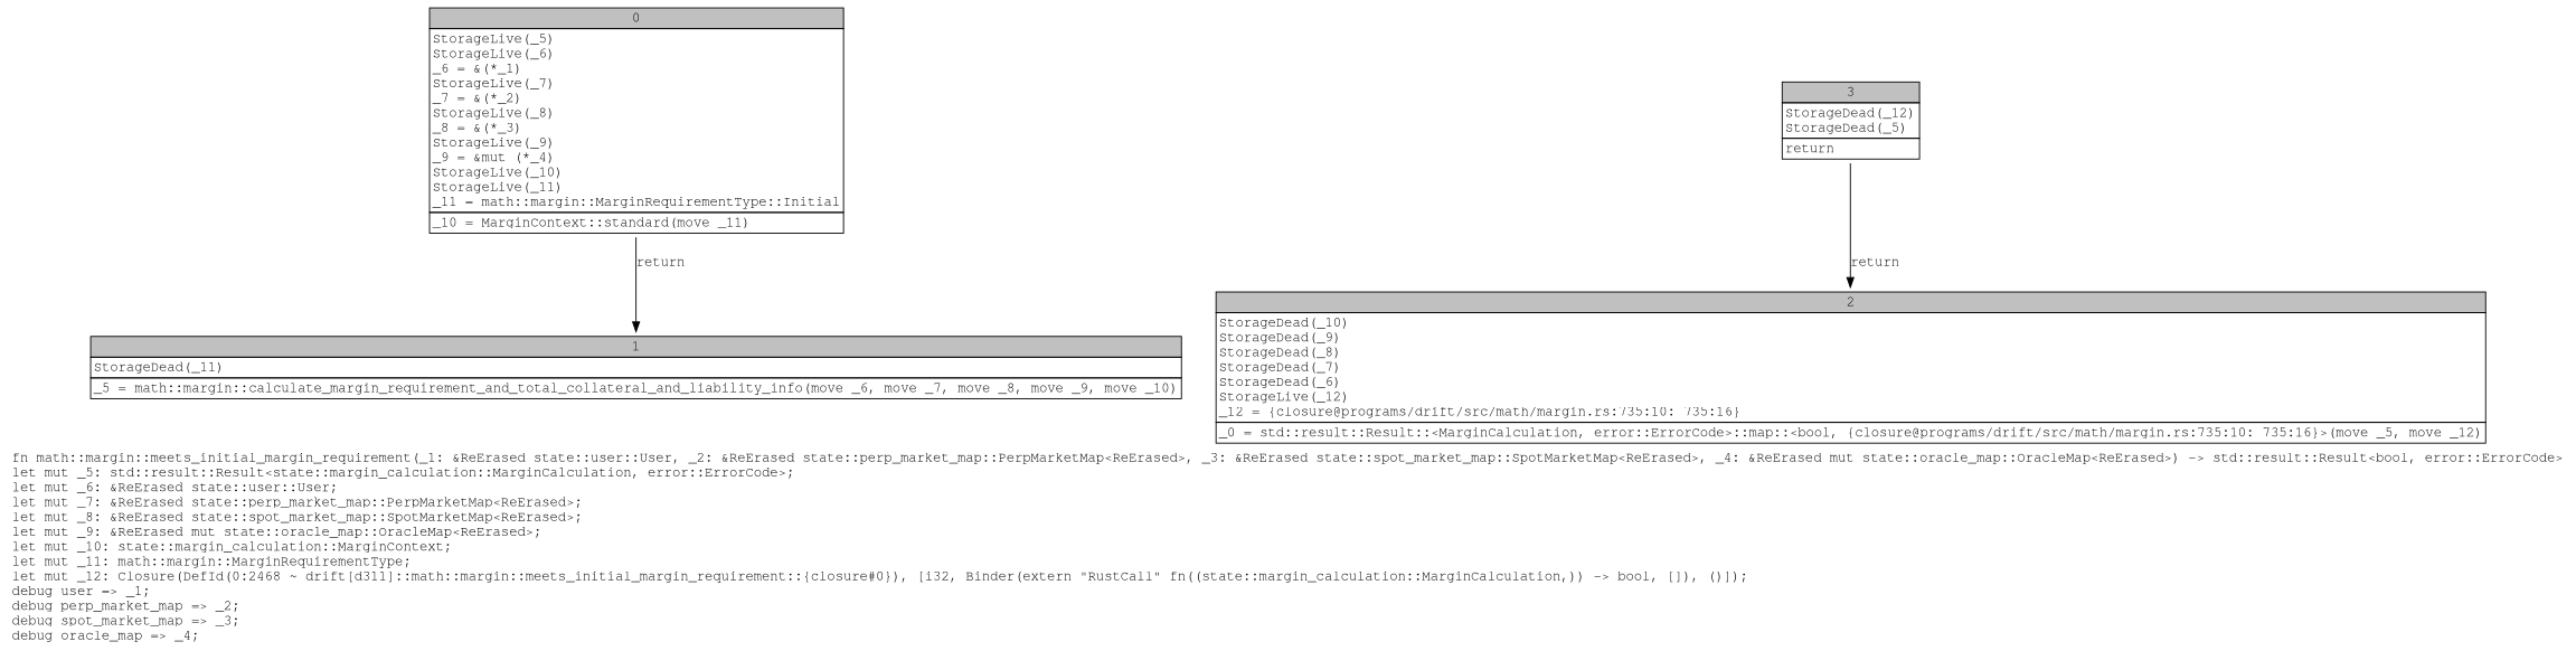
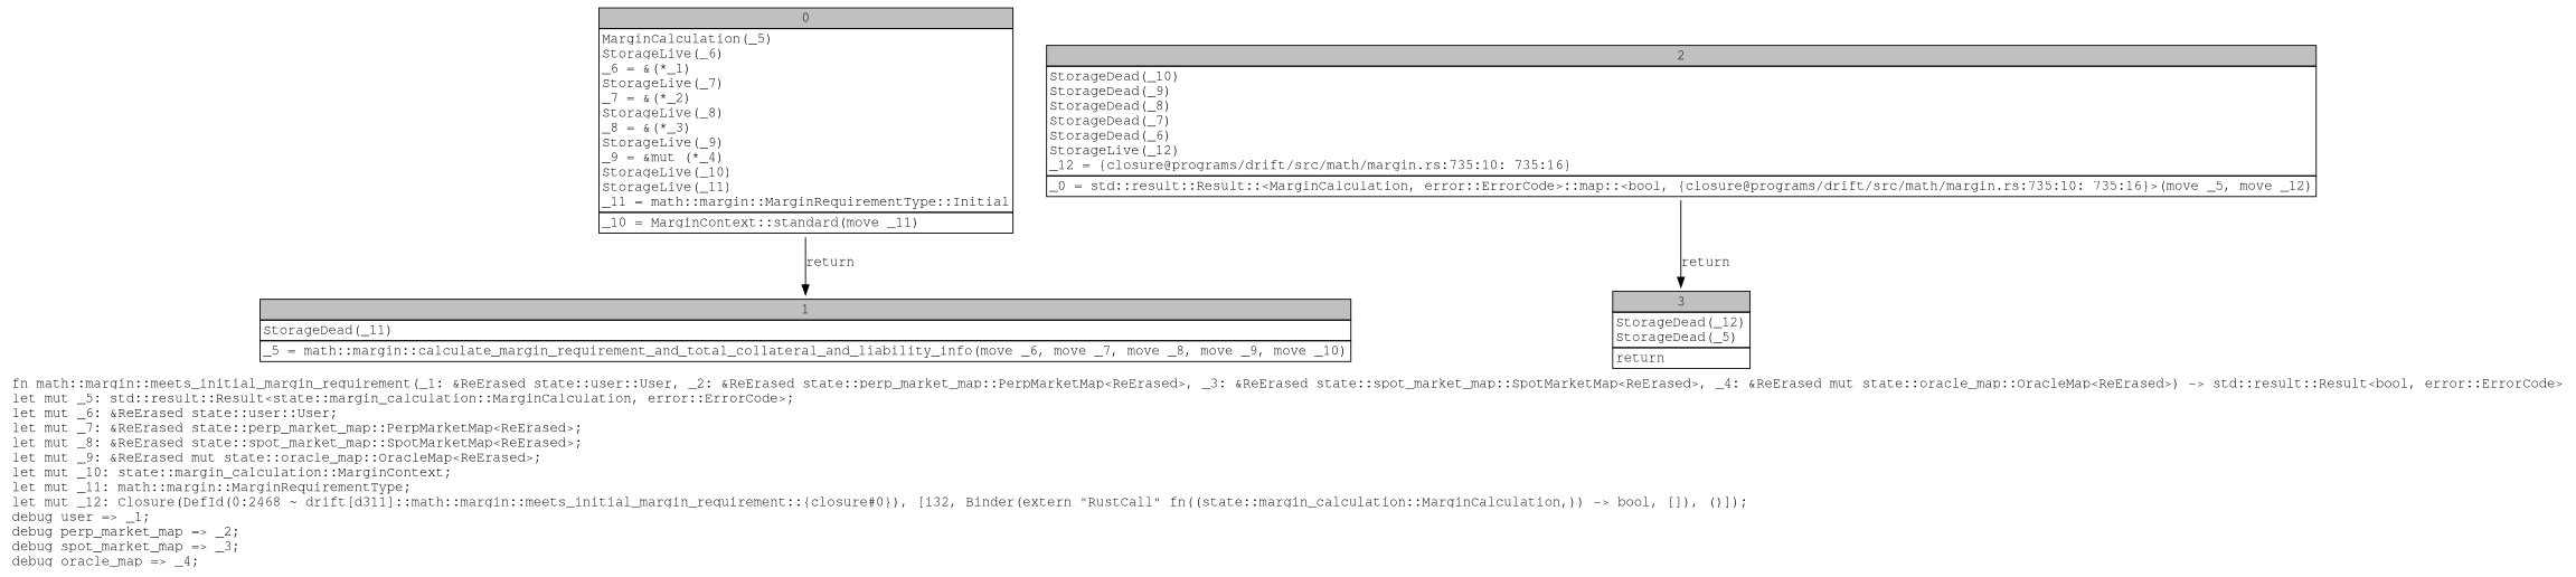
  digraph {
    fontname="Courier, monospace"
    label=<fn math::margin::meets_initial_margin_requirement(_1: &amp;ReErased state::user::User, _2: &amp;ReErased state::perp_market_map::PerpMarketMap&lt;ReErased&gt;, _3: &amp;ReErased state::spot_market_map::SpotMarketMap&lt;ReErased&gt;, _4: &amp;ReErased mut state::oracle_map::OracleMap&lt;ReErased&gt;) -&gt; std::result::Result&lt;bool, error::ErrorCode&gt;<br align="left"/>let mut _5: std::result::Result&lt;state::margin_calculation::MarginCalculation, error::ErrorCode&gt;;<br align="left"/>let mut _6: &amp;ReErased state::user::User;<br align="left"/>let mut _7: &amp;ReErased state::perp_market_map::PerpMarketMap&lt;ReErased&gt;;<br align="left"/>let mut _8: &amp;ReErased state::spot_market_map::SpotMarketMap&lt;ReErased&gt;;<br align="left"/>let mut _9: &amp;ReErased mut state::oracle_map::OracleMap&lt;ReErased&gt;;<br align="left"/>let mut _10: state::margin_calculation::MarginContext;<br align="left"/>let mut _11: math::margin::MarginRequirementType;<br align="left"/>let mut _12: Closure(DefId(0:2468 ~ drift[d311]::math::margin::meets_initial_margin_requirement::{closure#0}), [i32, Binder(extern &quot;RustCall&quot; fn((state::margin_calculation::MarginCalculation,)) -&gt; bool, []), ()]);<br align="left"/>debug user =&gt; _1;<br align="left"/>debug perp_market_map =&gt; _2;<br align="left"/>debug spot_market_map =&gt; _3;<br align="left"/>debug oracle_map =&gt; _4;<br align="left"/>>
    node [fontname="Courier, monospace" shape=none]
    edge [fontname="Courier, monospace"]
-   n1 [label=<<table border="0" cellborder="1" cellspacing="0"><tr><td bgcolor="gray" align="center" colspan="1">0</td></tr><tr><td align="left" balign="left">StorageLive(_5)<br/>StorageLive(_6)<br/>_6 = &amp;(*_1)<br/>StorageLive(_7)<br/>_7 = &amp;(*_2)<br/>StorageLive(_8)<br/>_8 = &amp;(*_3)<br/>StorageLive(_9)<br/>_9 = &amp;mut (*_4)<br/>StorageLive(_10)<br/>StorageLive(_11)<br/>_11 = math::margin::MarginRequirementType::Initial<br/></td></tr><tr><td align="left">_10 = MarginContext::standard(move _11)</td></tr></table>>]
+   n1 [label=<<table border="0" cellborder="1" cellspacing="0"><tr><td bgcolor="gray" align="center" colspan="1">0</td></tr><tr><td align="left" balign="left">MarginCalculation(_5)<br/>StorageLive(_6)<br/>_6 = &amp;(*_1)<br/>StorageLive(_7)<br/>_7 = &amp;(*_2)<br/>StorageLive(_8)<br/>_8 = &amp;(*_3)<br/>StorageLive(_9)<br/>_9 = &amp;mut (*_4)<br/>StorageLive(_10)<br/>StorageLive(_11)<br/>_11 = math::margin::MarginRequirementType::Initial<br/></td></tr><tr><td align="left">_10 = MarginContext::standard(move _11)</td></tr></table>>]
    n2 [label=<<table border="0" cellborder="1" cellspacing="0"><tr><td bgcolor="gray" align="center" colspan="1">1</td></tr><tr><td align="left" balign="left">StorageDead(_11)<br/></td></tr><tr><td align="left">_5 = math::margin::calculate_margin_requirement_and_total_collateral_and_liability_info(move _6, move _7, move _8, move _9, move _10)</td></tr></table>>]
    n3 [label=<<table border="0" cellborder="1" cellspacing="0"><tr><td bgcolor="gray" align="center" colspan="1">2</td></tr><tr><td align="left" balign="left">StorageDead(_10)<br/>StorageDead(_9)<br/>StorageDead(_8)<br/>StorageDead(_7)<br/>StorageDead(_6)<br/>StorageLive(_12)<br/>_12 = {closure@programs/drift/src/math/margin.rs:735:10: 735:16}<br/></td></tr><tr><td align="left">_0 = std::result::Result::&lt;MarginCalculation, error::ErrorCode&gt;::map::&lt;bool, {closure@programs/drift/src/math/margin.rs:735:10: 735:16}&gt;(move _5, move _12)</td></tr></table>>]
    n4 [label=<<table border="0" cellborder="1" cellspacing="0"><tr><td bgcolor="gray" align="center" colspan="1">3</td></tr><tr><td align="left" balign="left">StorageDead(_12)<br/>StorageDead(_5)<br/></td></tr><tr><td align="left">return</td></tr></table>>]
    n1 -> n2 [label=return]
-   n4 -> n3 [label=return]
+   n3 -> n4 [label=return]
  }
